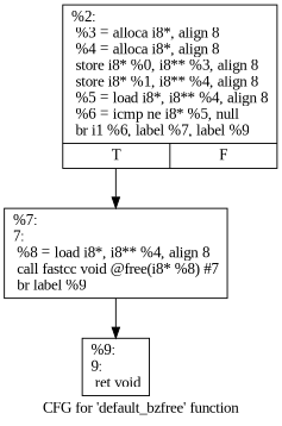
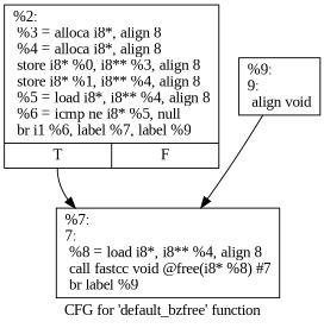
  digraph {
    fontname="Liberation Serif"
    label="CFG for 'default_bzfree' function"
    node [fontname="Liberation Serif" shape=record]
    edge [fontname="Liberation Serif"]
    n1 [label="{%2:\l  %3 = alloca i8*, align 8\l  %4 = alloca i8*, align 8\l  store i8* %0, i8** %3, align 8\l  store i8* %1, i8** %4, align 8\l  %5 = load i8*, i8** %4, align 8\l  %6 = icmp ne i8* %5, null\l  br i1 %6, label %7, label %9\l|{<s0>T|<s1>F}}"]
    n2 [label="{%7:\l7:                                                \l  %8 = load i8*, i8** %4, align 8\l  call fastcc void @free(i8* %8) #7\l  br label %9\l}"]
-   n3 [label="{%9:\l9:                                                \l  ret void\l}"]
+   n3 [label="{%9:\l9:                                                \l  align void\l}"]
    n1 -> n2 [tailport=s0]
-   n2 -> n3
+   n3 -> n2
  }
